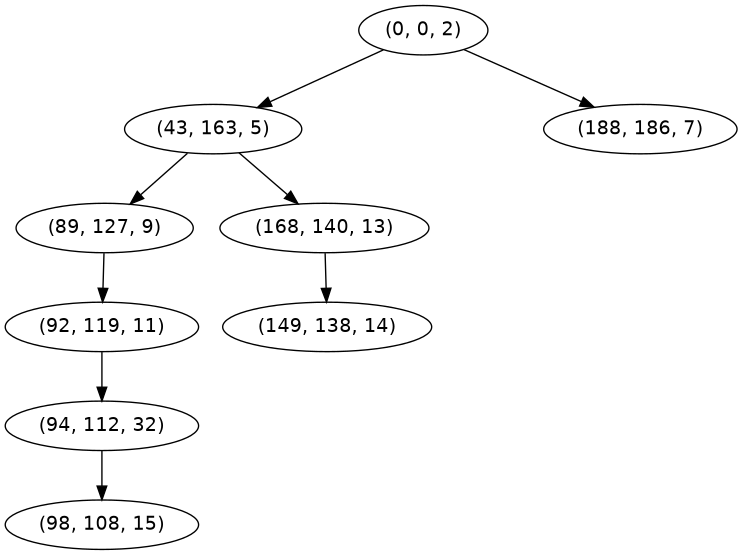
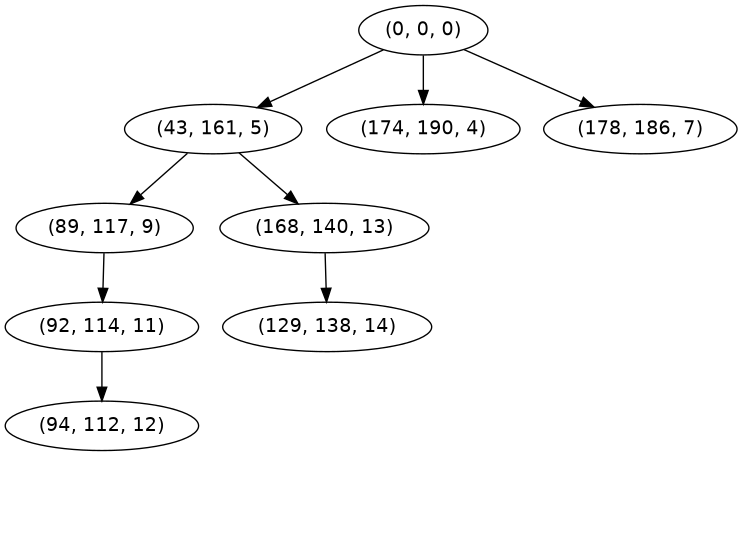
  digraph {
    fontname="DejaVu Sans"
    node [fontname="DejaVu Sans"]
    edge [fontname="DejaVu Sans"]
-   "(0, 0, 0)" [label="(0, 0, 2)"]
-   "(43, 161, 5)" [label="(43, 163, 5)"]
-   "(178, 186, 7)" [label="(188, 186, 7)"]
-   "(89, 117, 9)" [label="(89, 127, 9)"]
+   "(0, 0, 0)"
+   "(43, 161, 5)"
+   "(174, 190, 4)"
+   "(178, 186, 7)"
+   "(89, 117, 9)"
    n6 [label="(168, 140, 13)"]
-   "(92, 114, 11)" [label="(92, 119, 11)"]
-   "(129, 138, 14)" [label="(149, 138, 14)"]
-   "(94, 112, 12)" [label="(94, 112, 32)"]
-   "(98, 108, 15)"
+   "(92, 114, 11)"
+   "(129, 138, 14)"
+   "(94, 112, 12)"
    "(0, 0, 0)" -> "(43, 161, 5)"
+   "(0, 0, 0)" -> "(174, 190, 4)"
    "(0, 0, 0)" -> "(178, 186, 7)"
    "(43, 161, 5)" -> "(89, 117, 9)"
    "(43, 161, 5)" -> n6
    "(89, 117, 9)" -> "(92, 114, 11)"
    n6 -> "(129, 138, 14)"
    "(92, 114, 11)" -> "(94, 112, 12)"
-   "(94, 112, 12)" -> "(98, 108, 15)"
  }
